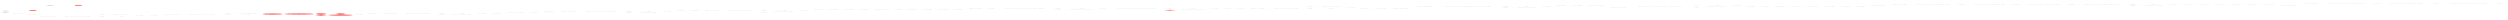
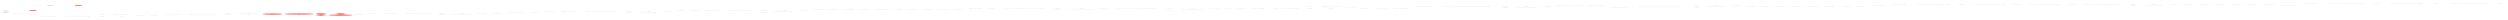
  digraph {
    fontname="Source Code Pro"
    rankdir=LR
    node [fillcolor=white fontname="Source Code Pro" shape=ellipse style=filled]
    edge [fontname="Source Code Pro" style=bold]
    n1 [label="pstmt.close()@@@112@@@['1', '1', '0']"]
    n2 [label="keys = new ArrayList<String>()@@@117@@@['1', '1', '0']"]
    n3 [label="DbUpgradeUtils.dropKeysIfExist(conn,\"cloud.security_group\",keys,false)@@@121@@@['1', '1', '0']"]
    n4 [label="DbUpgradeUtils.dropKeysIfExist(conn,\"cloud.security_group\",keys,true)@@@120@@@['1', '1', '0']"]
    n5 [label="keys.add(\"fk_security_group___account_id\")@@@118@@@['1', '1', '0']"]
    n6 [label="pstmt.executeUpdate()@@@98@@@['1', '1', '0']"]
    n7 [label="pstmt.close()@@@99@@@['1', '1', '0']"]
    n8 [label="keys = new ArrayList<String>()@@@104@@@['1', '1', '0']"]
    n9 [label="DbUpgradeUtils.dropKeysIfExist(conn,\"cloud.op_vm_ruleset_log\",keys,false)@@@38@@@['1', '1', '0']"]
    n10 [label="keys = new ArrayList<String>()@@@39@@@['1', '1', '0']"]
    n11 [label="keys.add(\"u_op_vm_ruleset_log__instance_id\")@@@40@@@['1', '1', '0']"]
    n12 [label="DbUpgradeUtils.dropKeysIfExist(conn,\"cloud.op_vm_ruleset_log\",keys,false)@@@41@@@['1', '1', '0']"]
    n13 [label="PreparedStatement pstmt = conn.prepareStatement(\"ALTER TABLE `cloud`.`op_vm_ruleset_log` ADD CONSTRAINT `u_op_vm_ruleset_log__instance_id` UNIQUE (`instance_id`)\")@@@43@@@['1', '1', '0']"]
    n14 [label="keys.add(\"i_async__removed\")@@@51@@@['1', '1', '0']"]
    n15 [label="keys.add(\"i_async_job__removed\")@@@52@@@['1', '1', '0']"]
    n16 [label="DbUpgradeUtils.dropKeysIfExist(conn,\"cloud.async_job\",keys,false)@@@53@@@['1', '1', '0']"]
    n17 [label="keys.add(\"i_async__removed\")@@@93@@@['1', '1', '0']"]
    n18 [label="keys.add(\"i_async_job__removed\")@@@94@@@['1', '1', '0']"]
    n19 [label="DbUpgradeUtils.dropKeysIfExist(conn,\"cloud.async_job\",keys,false)@@@95@@@['1', '1', '0']"]
    n20 [label="keys.add(\"fk_vm_instance__last_host_id\")@@@133@@@['1', '1', '0']"]
    n21 [label="keys.add(\"i_vm_instance__last_host_id\")@@@134@@@['1', '1', '0']"]
    n22 [label="keys.add(\"fk_vm_instance__service_offering_id\")@@@135@@@['1', '1', '0']"]
    n23 [label="keys.add(\"fk_user_ip_address__vlan_db_id\")@@@158@@@['1', '1', '0']"]
    n24 [label="keys.add(\"i_user_ip_address__vlan_db_id\")@@@159@@@['1', '1', '0']"]
    n25 [label="keys.add(\"fk_user_ip_address__data_center_id\")@@@160@@@['1', '1', '0']"]
    n26 [label="throw new CloudRuntimeException(\"Unable to insert foreign key in security_group table \",e)@@@128@@@['1', '1', '0']"]
    n27 [label="keys = new ArrayList<String>()@@@130@@@['1', '1', '0']"]
    n28 [label="DbUpgradeUtils.dropKeysIfExist(conn,\"cloud.vm_instance\",keys,true)@@@139@@@['1', '1', '0']"]
    n29 [label="keys.add(\"i_vm_instance__host_id\")@@@131@@@['1', '1', '0']"]
    n30 [label="DbUpgradeUtils.dropKeysIfExist(conn,\"cloud.vm_instance\",keys,false)@@@140@@@['1', '1', '0']"]
    n31 [label="pstmt.executeUpdate()@@@19@@@['1', '1', '0']"]
    n32 [label="pstmt.close()@@@20@@@['1', '1', '0']"]
    n33 [label="keys = new ArrayList<String>()@@@25@@@['1', '1', '0']"]
    n34 [fillcolor=red label="DbUpgradeUtils.dropPrimaryKeyIfExists(conn,\"cloud.netapp_volume\")@@@25@@@['1', '0', '0']"]
    n35 [label="PreparedStatement pstmt = conn.prepareStatement(\"ALTER TABLE `cloud`.`security_group` ADD CONSTRAINT `fk_security_group__account_id` FOREIGN KEY `fk_security_group__account_id` (`account_id`) REFERENCES `account` (`id`) ON DELETE CASCADE\")@@@123@@@['1', '1', '0']"]
    n36 [label="keys.add(\"fk_security_group__account_id\")@@@119@@@['1', '1', '0']"]
    n37 [label="pstmt.executeUpdate()@@@124@@@['1', '1', '0']"]
    n38 [label="DbUpgradeUtils.dropKeysIfExist(conn,\"cloud.storage_pool_details\",keys,true)@@@107@@@['1', '1', '0']"]
    n39 [label="DbUpgradeUtils.dropKeysIfExist(conn,\"cloud.storage_pool_details\",keys,false)@@@108@@@['1', '1', '0']"]
    n40 [label="PreparedStatement pstmt = conn.prepareStatement(\"ALTER TABLE `cloud`.`storage_pool_details` ADD CONSTRAINT `fk_storage_pool_details__pool_id` FOREIGN KEY `fk_storage_pool_details__pool_id`(`pool_id`) REFERENCES `storage_pool`(`id`) ON DELETE CASCADE\")@@@110@@@['1', '1', '0']"]
    n41 [label="SQLException e@@@80@@@['1', '1', '0']" shape=diamond]
    n42 [label="throw new CloudRuntimeException(\"Unable to execute ssh_keypairs table update for adding account_id foreign key\",e)@@@81@@@['1', '1', '0']"]
    n43 [label="PreparedStatement pstmt@@@84@@@['1', '1', '0']"]
    n44 [label="pstmt = conn.prepareStatement(\"ALTER TABLE `cloud`.`vm_instance` ADD CONSTRAINT `fk_vm_instance__last_host_id` FOREIGN KEY (`last_host_id`) REFERENCES `host` (`id`)\")@@@144@@@['1', '1', '0']"]
    n45 [label="pstmt.executeUpdate()@@@145@@@['1', '1', '0']"]
    n46 [label="pstmt = conn.prepareStatement(\"ALTER TABLE `cloud`.`vm_instance` ADD CONSTRAINT `fk_vm_instance__account_id` FOREIGN KEY (`account_id`) REFERENCES `account` (`id`)\")@@@146@@@['1', '1', '0']"]
    n47 [label="keys = new ArrayList<String>()@@@62@@@['1', '1', '0']"]
    n48 [label="keys.add(\"fk_ssh_keypair__account_id\")@@@63@@@['1', '1', '0']"]
    n49 [label="DbUpgradeUtils.dropKeysIfExist(conn,\"ssh_keypairs\",keys,true)@@@67@@@['1', '1', '0']"]
    n50 [label="keys.add(\"fk_ssh_keypair__domain_id\")@@@64@@@['1', '1', '0']"]
    n51 [label="keys = new ArrayList<String>()@@@68@@@['1', '1', '0']"]
    n52 [label="keys.add(\"i_vm_instance__account_id\")@@@138@@@['1', '1', '0']"]
    n53 [label="keys.add(\"fk_storage_pool__pool_id\")@@@105@@@['1', '1', '0']"]
    n54 [label="keys.add(\"fk_storage_pool_details__pool_id\")@@@106@@@['1', '1', '0']"]
-   n55 [fillcolor=tomato label="SQLException e@@@89@@@['1', '1', '0']" shape=diamond]
+   n55 [label="SQLException e@@@89@@@['1', '1', '0']" shape=diamond]
    n56 [label="throw new CloudRuntimeException(\"Unable to execute ssh_keypairs table update for adding domain_id foreign key\",e)@@@90@@@['1', '1', '0']"]
    n57 [label="keys = new ArrayList<String>()@@@92@@@['1', '1', '0']"]
    n58 [label="pstmt.executeUpdate()@@@111@@@['1', '1', '0']"]
    n59 [label="keys.add(\"fk_vm_instance__host_id\")@@@132@@@['1', '1', '0']"]
    n60 [label="PreparedStatement pstmt@@@75@@@['1', '1', '0']"]
    n61 [label="pstmt = conn.prepareStatement(\"ALTER TABLE `cloud`.`ssh_keypairs` ADD CONSTRAINT `fk_ssh_keypairs__account_id` FOREIGN KEY `fk_ssh_keypairs__account_id` (`account_id`) REFERENCES `account` (`id`) ON DELETE CASCADE\")@@@76@@@['1', '1', '0']"]
    n62 [label="pstmt.executeUpdate()@@@77@@@['1', '1', '0']"]
    n63 [label="pstmt.close()@@@31@@@['1', '1', '0']"]
    n64 [label="keys = new ArrayList<String>()@@@36@@@['1', '1', '0']"]
    n65 [label="keys.add(\"i_op_vm_ruleset_log__instance_id\")@@@37@@@['1', '1', '0']"]
    n66 [label="DbUpgradeUtils.dropKeysIfExist(conn,\"cloud.user_ip_address\",keys,false)@@@163@@@['1', '1', '0']"]
    n67 [label="PreparedStatement pstmt = conn.prepareStatement(\"ALTER TABLE `cloud`.`user_ip_address` ADD CONSTRAINT `fk_user_ip_address__account_id` FOREIGN KEY (`account_id`) REFERENCES `account`(`id`)\")@@@165@@@['1', '1', '0']"]
    n68 [label="pstmt.executeUpdate()@@@166@@@['1', '1', '0']"]
    n69 [fillcolor=lightgray label="fixIndexes['0', '1', '0']" shape=diamond]
    n70 [fillcolor=tomato label="Connection conn@@@2@@@['1', '1', '0']" shape=box]
    n71 [label="List<String> keys = new ArrayList<String>()@@@3@@@['1', '1', '0']"]
    n72 [label="DbUpgradeUtils.dropKeysIfExist(conn,\"cloud.user_ip_address\",keys,true)@@@162@@@['1', '1', '0']"]
    n73 [label="DbUpgradeUtils.dropKeysIfExist(conn,\"ssh_keypairs\",keys,false)@@@73@@@['1', '1', '0']"]
    n74 [label="DbUpgradeUtils.dropKeysIfExist(conn,\"usage_event\",keys,false)@@@5@@@['1', '1', '0']"]
    n75 [label="DbUpgradeUtils.dropKeysIfExist(conn,\"cloud_usage.usage_event\",keys,false)@@@16@@@['1', '1', '0']"]
    n76 [label="DbUpgradeUtils.dropKeysIfExist(conn,\"cloud.snapshots\",keys,false)@@@27@@@['1', '1', '0']"]
    n77 [fillcolor=lightgray label="updateRouters['0', '0', '1']" shape=diamond]
    n78 [label="keys.add(\"i_usage_event__created\")@@@4@@@['1', '1', '0']"]
    n79 [label="keys.add(\"fk_ssh_keypair__account_id\")@@@69@@@['1', '1', '0']"]
    n80 [label="keys.add(\"fk_ssh_keypair__domain_id\")@@@70@@@['1', '1', '0']"]
    n81 [label="keys.add(\"fk_ssh_keypairs__account_id\")@@@71@@@['1', '1', '0']"]
    n82 [label="keys.add(\"i_user_ip_address__data_center_id\")@@@161@@@['1', '1', '0']"]
    n83 [label="throw new CloudRuntimeException(\"Unable to execute cloud_usage usage_event table update\",e)@@@23@@@['1', '1', '0']"]
    n84 [label="keys.add(\"i_snapshots__removed\")@@@26@@@['1', '1', '0']"]
    n85 [fillcolor=red label="PreparedStatement pstmt = conn.prepareStatement(\"ALTER TABLE `cloud`.`netapp_volume` add PRIMARY KEY (`id`)\")@@@27@@@['1', '0', '0']"]
    n86 [label="throw new CloudRuntimeException(\"Unable to execute changes for op_vm_ruleset_log\",e)@@@48@@@['1', '1', '0']"]
    n87 [label="keys = new ArrayList<String>()@@@50@@@['1', '1', '0']"]
    n88 [label="pstmt.executeUpdate()@@@44@@@['1', '1', '0']"]
    n89 [label="PreparedStatement pstmt = conn.prepareStatement(\"ALTER TABLE `cloud`.`async_job` ADD INDEX `i_async_job__removed`(`removed`)\")@@@55@@@['1', '1', '0']"]
    n90 [label="PreparedStatement pstmt = conn.prepareStatement(\"ALTER TABLE `cloud`.`vm_instance` ADD CONSTRAINT `fk_vm_instance__host_id` FOREIGN KEY (`host_id`) REFERENCES `host` (`id`)\")@@@142@@@['1', '1', '0']"]
    n91 [label="PreparedStatement pstmt = conn.prepareStatement(\"ALTER TABLE `cloud`.`usage_event` ADD INDEX `i_usage_event__created`(`created`)\")@@@7@@@['1', '1', '0']"]
    n92 [label="PreparedStatement pstmt = conn.prepareStatement(\"ALTER TABLE `cloud_usage`.`usage_event` ADD INDEX `i_usage_event__created`(`created`)\")@@@18@@@['1', '1', '0']"]
    n93 [fillcolor=tomato label="Connection conn@@@2@@@['0', '0', '1']" shape=box]
    n94 [label="PreparedStatement pstmt = conn.prepareStatement(\"ALTER TABLE `cloud`.`snapshots` ADD INDEX `i_snapshots__removed`(`removed`)\")@@@29@@@['1', '1', '0']"]
    n95 [label="PreparedStatement pstmt = conn.prepareStatement(\"ALTER TABLE `cloud`.`async_job` ADD INDEX `i_async_job__removed`(`removed`)\")@@@97@@@['1', '1', '0']"]
    n96 [label="pstmt.close()@@@78@@@['1', '1', '0']"]
    n97 [label="keys.add(\"i_user_ip_address__account_id\")@@@157@@@['1', '1', '0']"]
    n98 [label="pstmt.executeUpdate()@@@30@@@['1', '1', '0']"]
    n99 [label="pstmt = conn.prepareStatement(\"ALTER TABLE `cloud`.`user_ip_address` ADD CONSTRAINT `fk_user_ip_address__vlan_db_id` FOREIGN KEY (`vlan_db_id`) REFERENCES `vlan`(`id`) ON DELETE CASCADE\")@@@167@@@['1', '1', '0']"]
    n100 [label="pstmt.executeUpdate()@@@168@@@['1', '1', '0']"]
    n101 [label="pstmt = conn.prepareStatement(\"ALTER TABLE `cloud`.`user_ip_address` ADD CONSTRAINT `fk_user_ip_address__data_center_id`\" + \" FOREIGN KEY (`data_center_id`) REFERENCES `data_center`(`id`) ON DELETE CASCADE\")@@@169@@@['1', '1', '0']"]
    n102 [fillcolor=red label="throw new CloudRuntimeException(\"Unable to update primary key for netapp_volume\",e)@@@32@@@['1', '0', '0']"]
    n103 [label="pstmt.executeUpdate()@@@56@@@['1', '1', '0']"]
    n104 [label="throw new CloudRuntimeException(\"Unable to insert index for removed column in snapshots\",e)@@@34@@@['1', '1', '0']"]
    n105 [label="pstmt.executeUpdate()@@@170@@@['1', '1', '0']"]
    n106 [label="pstmt = conn.prepareStatement(\"ALTER TABLE `cloud`.`vm_instance` ADD CONSTRAINT `fk_vm_instance__service_offering_id` FOREIGN KEY (`service_offering_id`) REFERENCES `service_offering` (`id`)\")@@@148@@@['1', '1', '0']"]
    n107 [label="pstmt.executeUpdate()@@@149@@@['1', '1', '0']"]
    n108 [label="pstmt.close()@@@150@@@['1', '1', '0']"]
    n109 [label="pstmt.executeUpdate()@@@8@@@['1', '1', '0']"]
    n110 [label="pstmt.close()@@@9@@@['1', '1', '0']"]
    n111 [label="keys = new ArrayList<String>()@@@14@@@['1', '1', '0']"]
    n112 [label="pstmt.close()@@@45@@@['1', '1', '0']"]
    n113 [label="pstmt.executeUpdate()@@@143@@@['1', '1', '0']"]
    n114 [label="keys.add(\"fk_ssh_keypairs__account_id\")@@@65@@@['1', '1', '0']"]
    n115 [label="keys.add(\"fk_ssh_keypairs__domain_id\")@@@66@@@['1', '1', '0']"]
    n116 [label="throw new CloudRuntimeException(\"Unable to insert index for removed column in async_job\",e)@@@102@@@['1', '1', '0']"]
    n117 [label="SQLException e@@@101@@@['1', '1', '0']" shape=diamond]
    n118 [label="throw new CloudRuntimeException(\"Unable to insert foreign key in vm_instance table \",e)@@@153@@@['1', '1', '0']"]
    n119 [label="keys = new ArrayList<String>()@@@155@@@['1', '1', '0']"]
    n120 [label="keys.add(\"fk_user_ip_address__account_id\")@@@156@@@['1', '1', '0']"]
    n121 [label="throw new CloudRuntimeException(\"Unable to execute usage_event table update\",e)@@@12@@@['1', '1', '0']"]
    n122 [label="keys.add(\"i_usage_event__created\")@@@15@@@['1', '1', '0']"]
    n123 [label="keys.add(\"fk_ssh_keypairs__domain_id\")@@@72@@@['1', '1', '0']"]
    n124 [fillcolor=lightgray label="fixIndexes['1', '0', '0']" shape=diamond]
    n125 [label="SQLException e@@@47@@@['1', '1', '0']" shape=diamond]
    n126 [label="pstmt.close()@@@87@@@['1', '1', '0']"]
    n127 [label="SQLException e@@@114@@@['1', '1', '0']" shape=diamond]
    n128 [label="throw new CloudRuntimeException(\"Unable to insert foreign key in storage_pool_details \",e)@@@115@@@['1', '1', '0']"]
    n129 [fillcolor=red label="pstmt.executeUpdate()@@@28@@@['1', '0', '0']"]
    n130 [fillcolor=red label="pstmt.close()@@@29@@@['1', '0', '0']"]
    n131 [label="pstmt.close()@@@57@@@['1', '1', '0']"]
    n132 [label="keys.add(\"i_vm_instance__service_offering_id\")@@@136@@@['1', '1', '0']"]
    n133 [label="keys.add(\"fk_vm_instance__account_id\")@@@137@@@['1', '1', '0']"]
    n134 [label="pstmt = conn.prepareStatement(\"ALTER TABLE `cloud`.`ssh_keypairs` ADD CONSTRAINT `fk_ssh_keypairs__domain_id` FOREIGN KEY `fk_ssh_keypairs__domain_id` (`domain_id`) REFERENCES `domain` (`id`) ON DELETE CASCADE\")@@@85@@@['1', '1', '0']"]
    n135 [label="pstmt.executeUpdate()@@@147@@@['1', '1', '0']"]
    n136 [label="SQLException e@@@152@@@['1', '1', '0']" shape=diamond]
    n137 [label="SQLException e@@@127@@@['1', '1', '0']" shape=diamond]
    n138 [label="pstmt.close()@@@125@@@['1', '1', '0']"]
    n139 [label="SQLException e@@@33@@@['1', '1', '0']" shape=diamond]
    n140 [label="pstmt.executeUpdate()@@@86@@@['1', '1', '0']"]
    n141 [fillcolor=red label="SQLException e@@@31@@@['1', '0', '0']" shape=diamond]
    n142 [label="SQLException e@@@11@@@['1', '1', '0']" shape=diamond]
    n143 [label="SQLException e@@@22@@@['1', '1', '0']" shape=diamond]
    n144 [label="throw new CloudRuntimeException(\"Unable to insert index for removed column in async_job\",e)@@@60@@@['1', '1', '0']"]
    n145 [label="SQLException e@@@59@@@['1', '1', '0']" shape=diamond]
    n1 -> n2
    n2 -> n3 [label=keys style=solid]
    n2 -> n4 [label=keys style=solid]
    n2 -> n5
    n3 -> n35
    n4 -> n3
    n5 -> n36
    n6 -> n7 [style=solid]
    n7 -> n8
    n8 -> n38 [label=keys style=solid]
    n8 -> n39 [label=keys style=solid]
    n8 -> n53
    n9 -> n10
    n10 -> n11
    n10 -> n12 [label=keys style=solid]
    n11 -> n12
    n12 -> n13
    n13 -> n88
    n14 -> n15
    n15 -> n16
    n16 -> n89
    n17 -> n18
    n18 -> n19
    n19 -> n95
    n20 -> n21
    n21 -> n22
    n22 -> n132
    n23 -> n24
    n24 -> n25
    n25 -> n82
    n26 -> n27
    n27 -> n28 [label=keys style=solid]
    n27 -> n29
    n27 -> n30 [label=keys style=solid]
    n28 -> n30
    n29 -> n59
    n30 -> n90
    n31 -> n32
    n32 -> n33
    n32 -> n34
    n33 -> n76 [label=keys style=solid]
    n33 -> n84
    n34 -> n85
    n35 -> n37
    n36 -> n4
    n37 -> n138
    n38 -> n39
    n39 -> n40
    n40 -> n58
    n41 -> n42
    n41 -> n42 [label=true style=dotted]
    n42 -> n43
    n43 -> n134
    n44 -> n45
    n45 -> n46
    n46 -> n135
    n47 -> n48
    n47 -> n49 [label=keys style=solid]
    n48 -> n50
    n49 -> n51
    n50 -> n114
    n51 -> n73 [label=keys style=solid]
    n51 -> n79
    n52 -> n28
    n53 -> n54
    n54 -> n38
    n55 -> n56 [label=true style=dotted]
    n55 -> n56
    n56 -> n57
    n57 -> n17
    n57 -> n19 [label=keys style=solid]
    n58 -> n1
    n59 -> n20
    n60 -> n61
    n61 -> n62
    n62 -> n96
    n63 -> n64
    n64 -> n9 [label=keys style=solid]
    n64 -> n65
    n65 -> n9
    n66 -> n67
    n67 -> n68
    n68 -> n99
    n69 -> n70 [label=true style=dotted]
    n69 -> n71
    n70 -> n3 [label=conn style=solid]
    n70 -> n4 [label=conn style=solid]
    n70 -> n9 [label=conn style=solid]
    n70 -> n12 [label=conn style=solid]
    n70 -> n16 [label=conn style=solid]
    n70 -> n19 [label=conn style=solid]
    n70 -> n28 [label=conn style=solid]
    n70 -> n30 [label=conn style=solid]
    n70 -> n34 [label=conn style=solid]
    n70 -> n38 [label=conn style=solid]
    n70 -> n39 [label=conn style=solid]
    n70 -> n49 [label=conn style=solid]
    n70 -> n66 [label=conn style=solid]
    n70 -> n72 [label=conn style=solid]
    n70 -> n73 [label=conn style=solid]
    n70 -> n74 [label=conn style=solid]
    n70 -> n75 [label=conn style=solid]
    n70 -> n76 [label=conn style=solid]
    n70 -> n77 [label=0 style=dashed]
    n71 -> n74 [label=keys style=solid]
    n71 -> n78
    n72 -> n66
    n73 -> n60
    n74 -> n91
    n75 -> n92
    n76 -> n94
    n77 -> n93 [label=true style=dotted]
    n78 -> n74
    n79 -> n80
    n80 -> n81
    n81 -> n123
    n82 -> n72
    n83 -> n33
    n83 -> n34
    n84 -> n76
    n85 -> n129
    n86 -> n87
    n87 -> n14
    n87 -> n16 [label=keys style=solid]
    n88 -> n112
    n89 -> n103
    n90 -> n113
    n91 -> n109
    n92 -> n31
    n94 -> n98
    n95 -> n6
    n96 -> n43
    n97 -> n23
    n98 -> n63
    n99 -> n100
    n100 -> n101
    n101 -> n105
    n102 -> n33
    n103 -> n131
    n104 -> n64
    n106 -> n107
    n107 -> n108
    n108 -> n119
    n109 -> n110
    n110 -> n111
    n111 -> n75 [label=keys style=solid]
    n111 -> n122
    n112 -> n87
    n113 -> n44
    n114 -> n115
    n115 -> n49
    n116 -> n8
    n117 -> n116
    n117 -> n116 [label=true style=dotted]
    n118 -> n119
    n119 -> n66 [label=keys style=solid]
    n119 -> n72 [label=keys style=solid]
    n119 -> n120
    n120 -> n97
    n121 -> n111
    n122 -> n75
    n123 -> n73
    n124 -> n70 [label=true style=dotted]
    n124 -> n71
    n125 -> n86 [label=true style=dotted]
    n125 -> n86
    n126 -> n57 [style=solid]
    n127 -> n128 [label=true style=dotted]
    n127 -> n128
    n128 -> n2
    n129 -> n130
    n130 -> n33
    n131 -> n47
    n132 -> n133
    n133 -> n52
    n134 -> n140
    n135 -> n106
    n136 -> n118
    n136 -> n118 [label=true style=dotted]
    n137 -> n26
    n137 -> n26 [label=true style=dotted]
    n138 -> n27
    n139 -> n104
    n139 -> n104 [label=true style=dotted]
    n140 -> n126
    n141 -> n102 [label=true style=dotted]
    n141 -> n102
    n142 -> n121
    n142 -> n121 [label=true style=dotted]
    n143 -> n83
    n143 -> n83 [label=true style=dotted]
    n144 -> n47
    n145 -> n144 [label=true style=dotted]
    n145 -> n144
  }
